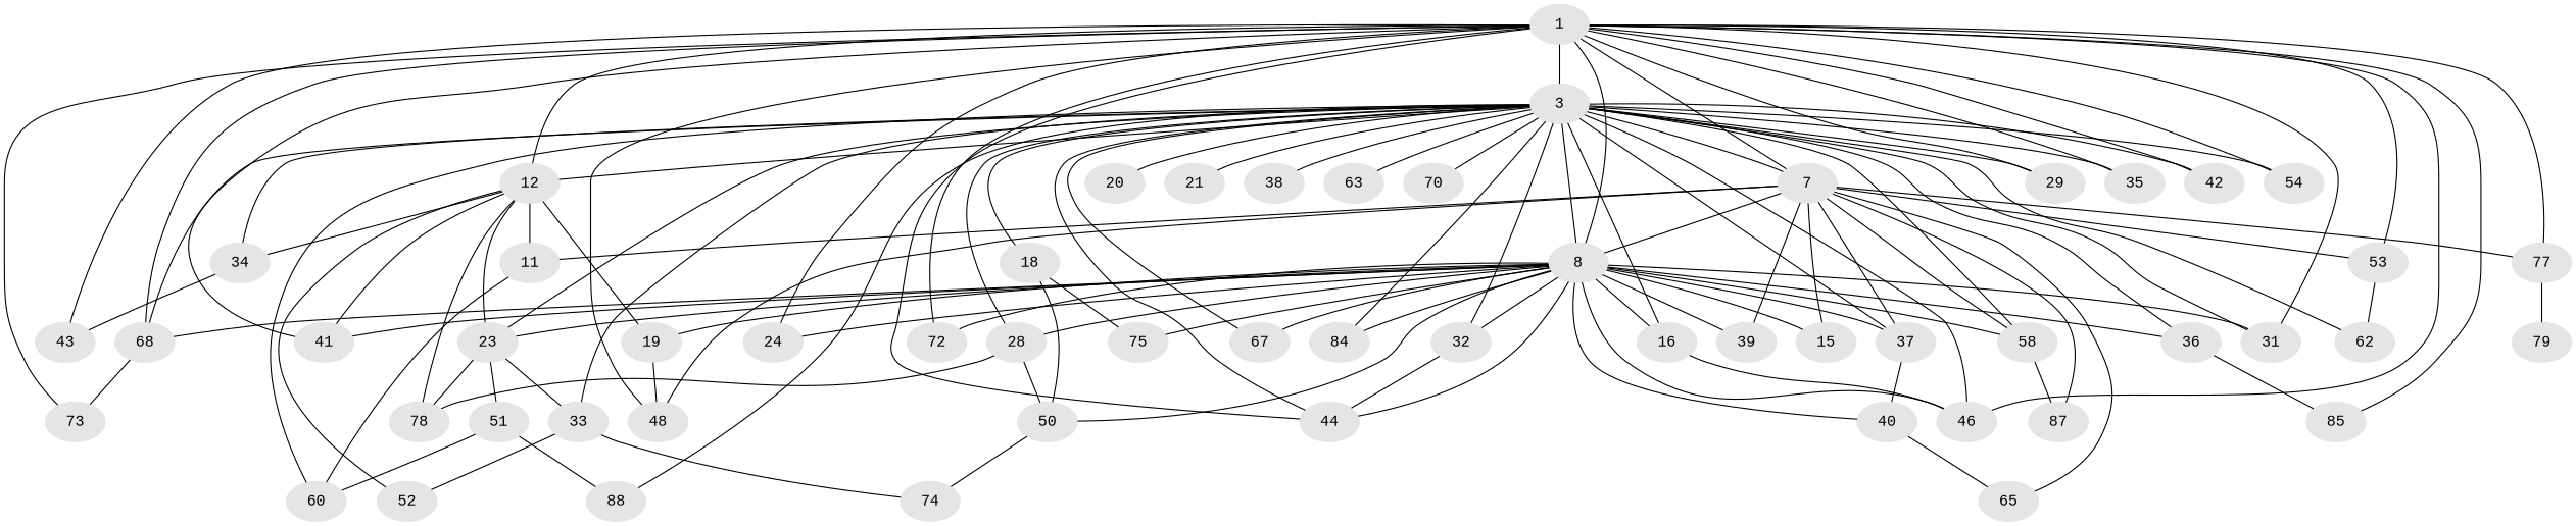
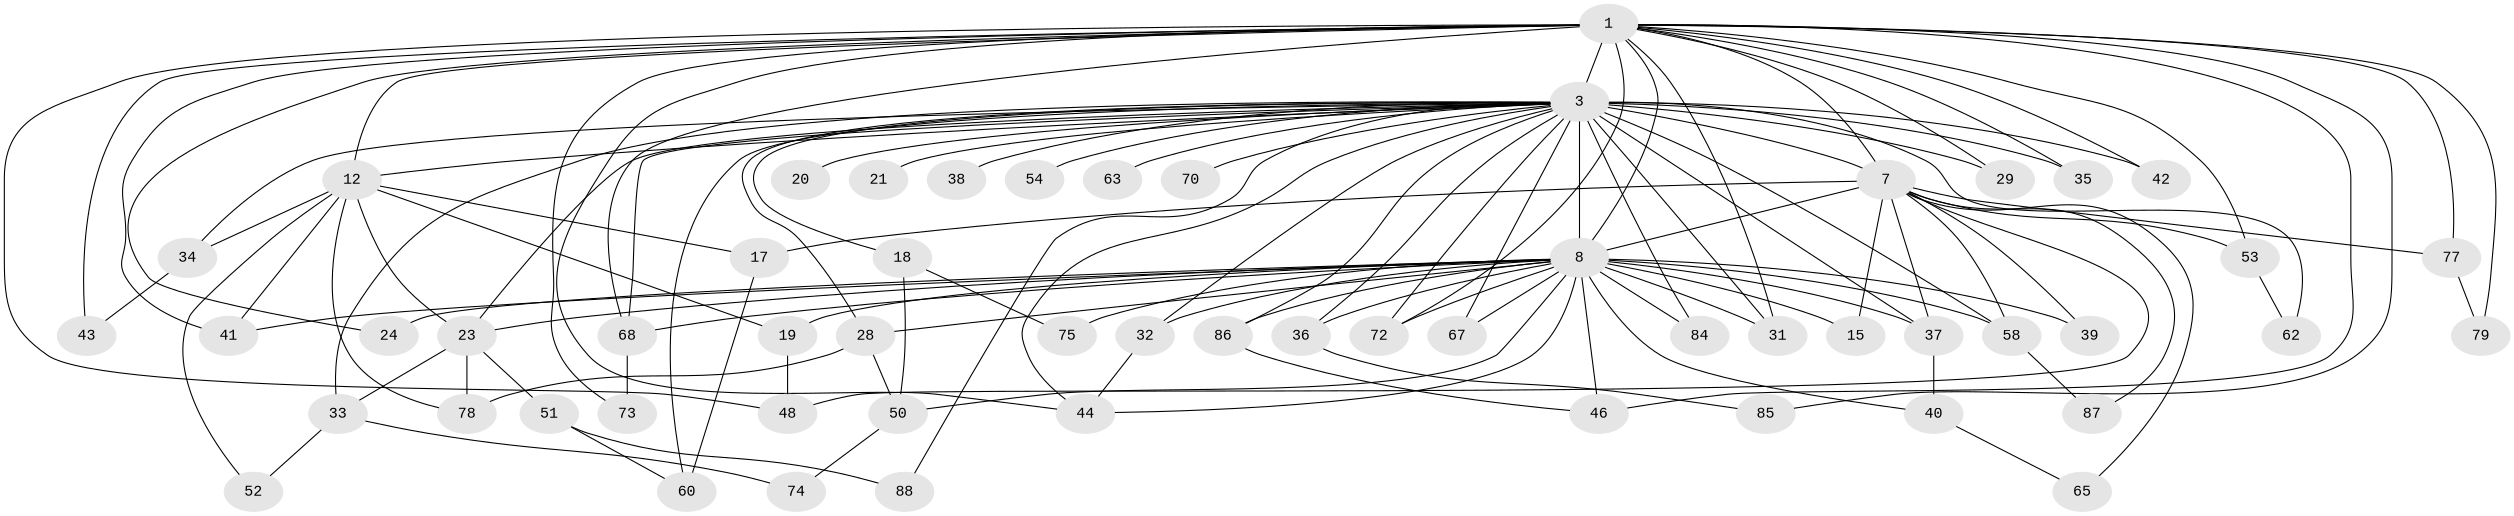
  graph {
    fontname="Liberation Mono"
    node [color=gray90 fontname="Liberation Mono" style=filled]
    edge [fontname="Liberation Mono"]
    1 [super="+2"]
    3 [super="+89+22+4+11+14+13+6+55"]
    7 [super="+83"]
    8 [super="+86+30+25+9"]
    12 [super="+95"]
    24
    29
    31 [super="+94+80"]
    35
    41 [super="+45"]
    42 [super="+91"]
    43
    44 [super="+97+108"]
    46 [super="+93"]
    48 [super="+100"]
    53
    68 [super="+114"]
    72
    73
    77
    79
    85
-   16
+   16 [label=86]
    18
    20
    21
    23
    28
    32
    33
    34
    36
    37
    38
    54
    58 [super="+106+113"]
    60 [super="+103"]
    62
    63
    67
    70
    84
    88
    15
-   17 [label=11]
+   17
    39
    65
    87
    19
    40
    50 [super="+82"]
    75
    52
    78 [super="+107"]
    51
    74
    1 -- 3 [weight=13]
    1 -- 7 [weight=3]
    1 -- 8 [weight=11]
    1 -- 12 [weight=4]
    1 -- 24
    1 -- 29
    1 -- 31
    1 -- 35
    1 -- 41
    1 -- 42
    1 -- 43
    1 -- 44
    1 -- 46
    1 -- 48
    1 -- 53
    1 -- 68
    1 -- 72
    1 -- 73
    1 -- 77
-   1 -- 54
+   1 -- 79
    1 -- 85
    3 -- 7 [weight=4]
    3 -- 8 [weight=22]
    3 -- 12
    3 -- 29
    3 -- 31
    3 -- 35
    3 -- 42 [weight=3]
    3 -- 44
-   3 -- 46
+   3 -- 72
    3 -- 68
    3 -- 16 [weight=2]
    3 -- 18 [weight=2]
    3 -- 20 [weight=2]
    3 -- 21 [weight=2]
    3 -- 23 [weight=2]
    3 -- 28
    3 -- 32
    3 -- 33
    3 -- 34
    3 -- 36
    3 -- 37
    3 -- 38 [weight=2]
    3 -- 54 [weight=2]
    3 -- 58
    3 -- 60
    3 -- 62
    3 -- 63 [weight=2]
    3 -- 67
    3 -- 70 [weight=2]
    3 -- 84
    3 -- 88
    7 -- 8 [weight=4]
    7 -- 48
    7 -- 53
    7 -- 77
    7 -- 37
    7 -- 58
    7 -- 15
    7 -- 17
    7 -- 39
    7 -- 65
    7 -- 87
    8 -- 24
    8 -- 31
    8 -- 41
    8 -- 44
    8 -- 46
    8 -- 68
    8 -- 72
    8 -- 16
    8 -- 23
    8 -- 28 [weight=2]
    8 -- 32
    8 -- 36
    8 -- 37
    8 -- 58
    8 -- 67
    8 -- 84
    8 -- 15
    8 -- 39
    8 -- 19 [weight=2]
    8 -- 40
    8 -- 50
    8 -- 75
    12 -- 41
    12 -- 23 [weight=2]
    12 -- 34
    12 -- 17
    12 -- 19
    12 -- 52
    12 -- 78
    53 -- 62
    68 -- 73
    77 -- 79
    16 -- 46
    18 -- 50
    18 -- 75
    23 -- 33
    23 -- 78
    23 -- 51
    28 -- 50
    28 -- 78
    32 -- 44
    33 -- 52
    33 -- 74
    34 -- 43
    36 -- 85
    37 -- 40
    58 -- 87
    17 -- 60
    19 -- 48
    40 -- 65
    50 -- 74
    51 -- 60
    51 -- 88
  }
